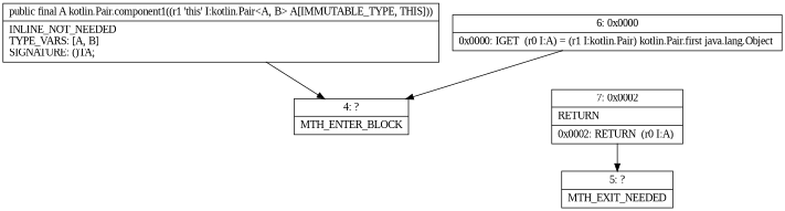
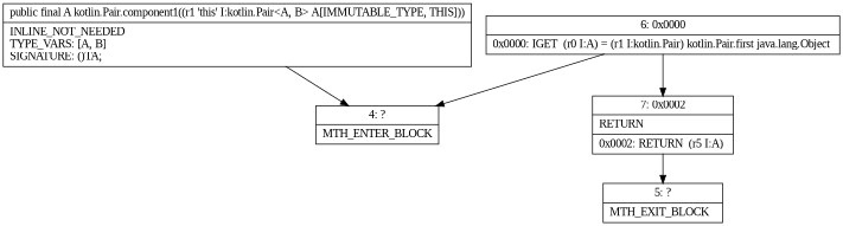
  digraph {
    fontname="Liberation Serif"
    node [fontname="Liberation Serif" shape=record]
    edge [fontname="Liberation Serif"]
    n1 [label="{4\:\ ?|MTH_ENTER_BLOCK\l}"]
    n2 [label="{6\:\ 0x0000|0x0000: IGET  (r0 I:A) = (r1 I:kotlin.Pair) kotlin.Pair.first java.lang.Object \l}"]
-   n3 [label="{7\:\ 0x0002|RETURN\l|0x0002: RETURN  (r0 I:A) \l}"]
-   n4 [label="{5\:\ ?|MTH_EXIT_NEEDED\l}"]
+   n3 [label="{7\:\ 0x0002|RETURN\l|0x0002: RETURN  (r5 I:A) \l}"]
+   n4 [label="{5\:\ ?|MTH_EXIT_BLOCK\l}"]
    n5 [label="{public final A kotlin.Pair.component1((r1 'this' I:kotlin.Pair\<A, B\> A[IMMUTABLE_TYPE, THIS]))  | INLINE_NOT_NEEDED\lTYPE_VARS: [A, B]\lSIGNATURE: ()TA;\l}"]
    n2 -> n1
+   n2 -> n3
    n3 -> n4
    n5 -> n1
  }
